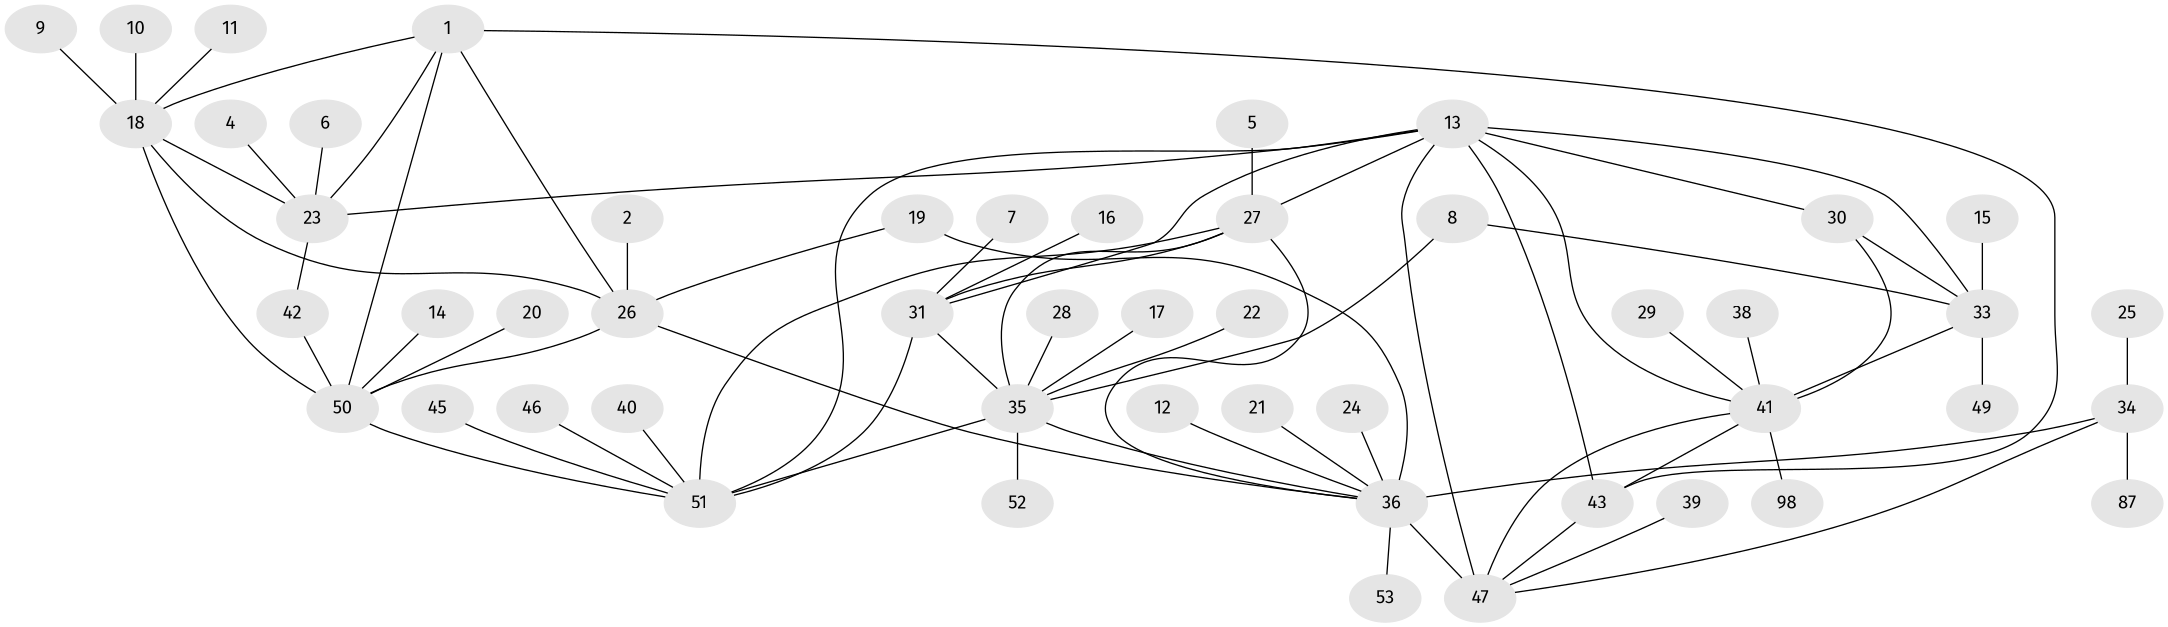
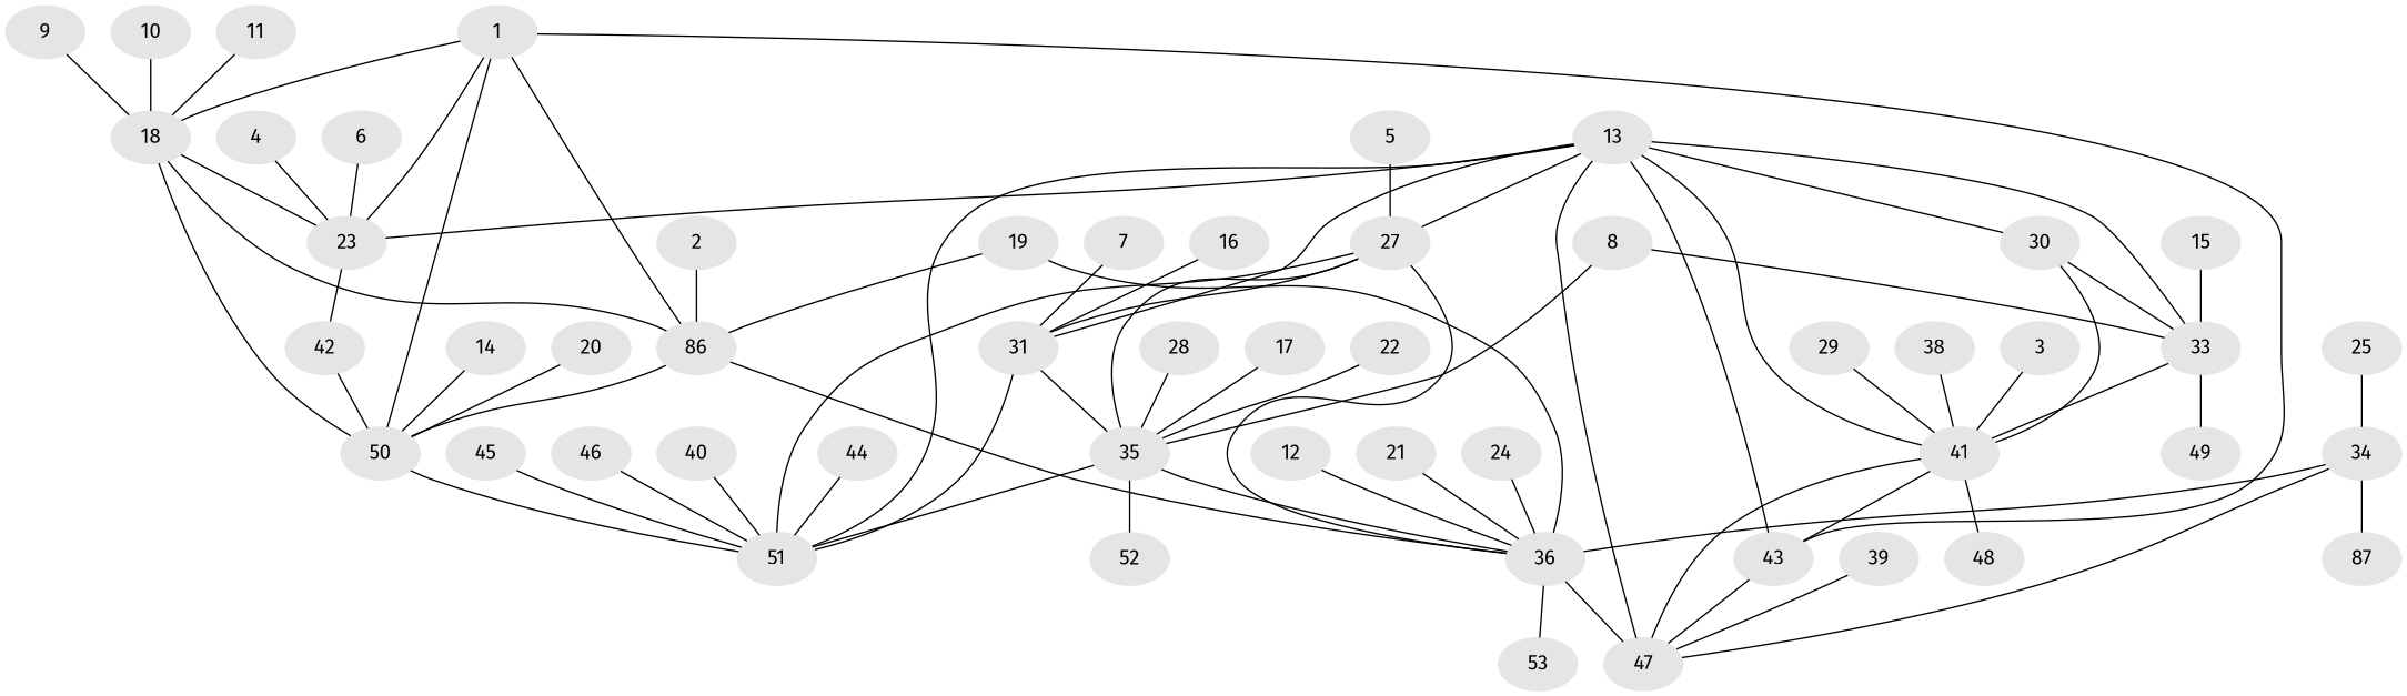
  graph {
    fontname="Fira Sans"
    node [color=gray90 fontname="Fira Sans" style=filled]
    edge [fontname="Fira Sans" weight=1.0]
    1
    18
    23
-   26
+   26 [label=86]
    43
    50
    42
    36
    47
    51
    2
+   3
    41
-   48 [label=98]
+   48
    4
    5
    27
    31
    35
    6
    7
    8
    33
    49
    9
    10
    11
    12
    53
    13
    30
    52
    14
    15
    16
    17
    19
    20
    21
    22
    24
    25
    34
    n44 [label=87]
    28
    29
    38
    39
    40
+   44
    45
    46
    1 -- 18
    1 -- 23
    1 -- 26
    1 -- 43
    1 -- 50
    18 -- 23
    18 -- 26
    18 -- 50
    23 -- 42
    26 -- 50
    26 -- 36
    43 -- 47
    50 -- 51
    42 -- 50
    36 -- 47 [weight=4.0]
    36 -- 53
    2 -- 26
+   3 -- 41
    41 -- 43
    41 -- 47
    41 -- 48
    4 -- 23
    5 -- 27
    27 -- 36
    27 -- 51
    27 -- 31
    27 -- 35
    31 -- 51
    31 -- 35
    35 -- 36
    35 -- 51
    35 -- 52
    6 -- 23
    7 -- 31
    8 -- 35
    8 -- 33
    33 -- 41 [weight=2.0]
    33 -- 49
    9 -- 18
    10 -- 18
    11 -- 18
    12 -- 36
    13 -- 23
    13 -- 43 [weight=2.0]
    13 -- 47 [weight=2.0]
    13 -- 51
    13 -- 41 [weight=2.0]
    13 -- 27
    13 -- 31
    13 -- 33
    13 -- 30
    30 -- 41 [weight=2.0]
    30 -- 33
    14 -- 50
    15 -- 33
    16 -- 31
    17 -- 35
    19 -- 26
    19 -- 36
    20 -- 50
    21 -- 36
    22 -- 35
    24 -- 36
    25 -- 34
    34 -- 36 [weight=2.0]
    34 -- 47 [weight=2.0]
    34 -- n44
    28 -- 35
    29 -- 41
    38 -- 41
    39 -- 47
    40 -- 51
+   44 -- 51
    45 -- 51
    46 -- 51
  }
